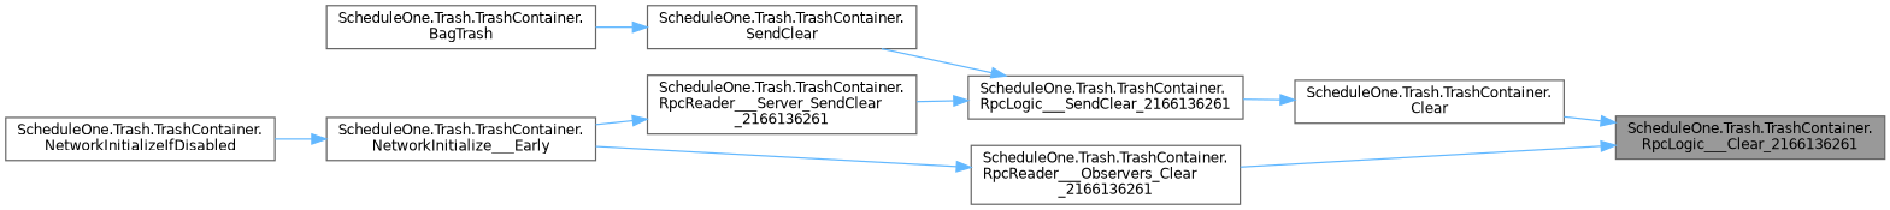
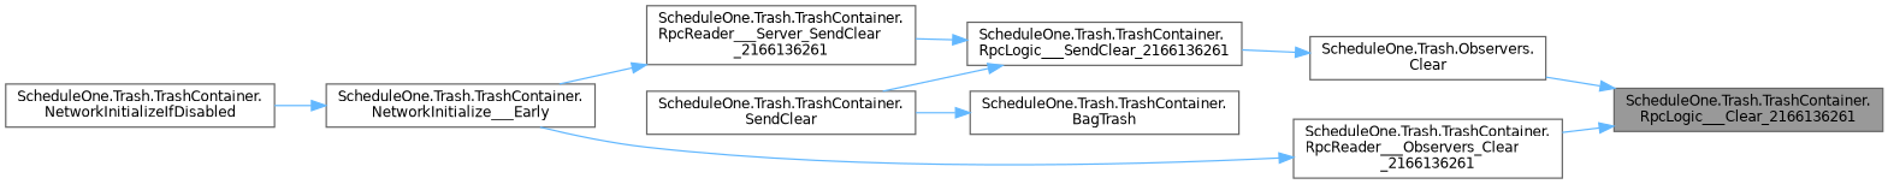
  digraph {
    rankdir=RL
    node [color=grey40 fillcolor=white fontname=Helvetica fontsize=10 shape=box style=filled]
    edge [color=steelblue1 dir=back fontname=Helvetica fontsize=10 labelfontname=Helvetica labelfontsize=10 style=solid]
    n1 [color=gray40 fillcolor=grey60 fontcolor=black height=0.2 label="ScheduleOne.Trash.TrashContainer.\lRpcLogic___Clear_2166136261" width=0.4]
-   n2 [height=0.2 label="ScheduleOne.Trash.TrashContainer.\lClear" width=0.4]
+   n2 [height=0.2 label="ScheduleOne.Trash.Observers.\lClear" width=0.4]
    n3 [height=0.2 label="ScheduleOne.Trash.TrashContainer.\lRpcReader___Observers_Clear\l_2166136261" width=0.4]
    n4 [height=0.2 label="ScheduleOne.Trash.TrashContainer.\lRpcLogic___SendClear_2166136261" width=0.4]
    n5 [height=0.2 label="ScheduleOne.Trash.TrashContainer.\lNetworkInitialize___Early" width=0.4]
    n6 [height=0.2 label="ScheduleOne.Trash.TrashContainer.\lRpcReader___Server_SendClear\l_2166136261" width=0.4]
    n7 [height=0.2 label="ScheduleOne.Trash.TrashContainer.\lSendClear" width=0.4]
    n8 [height=0.2 label="ScheduleOne.Trash.TrashContainer.\lBagTrash" width=0.4]
    n9 [height=0.2 label="ScheduleOne.Trash.TrashContainer.\lNetworkInitializeIfDisabled" width=0.4]
    n1 -> n2
    n1 -> n3
    n2 -> n4
    n3 -> n5
    n4 -> n6
    n4 -> n7
    n5 -> n9
    n6 -> n5
-   n7 -> n8
+   n8 -> n7
  }
